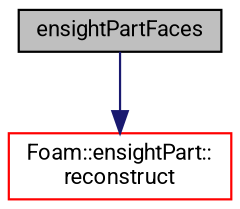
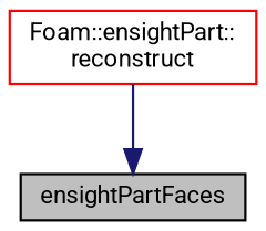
  digraph {
    rankdir=TB
    fontname=Roboto
    node [fontname=Roboto fontsize=10 shape=record]
    n1 [color=black fillcolor=grey75 fontcolor=black height=0.2 label=ensightPartFaces style=filled width=0.4]
    n2 [color=red height=0.2 label="Foam::ensightPart::\lreconstruct" width=0.4]
-   n1 -> n2 [color=midnightblue fontname=Roboto fontsize=10 labelfontname=Helvetica labelfontsize=10 style=solid]
+   n2 -> n1 [color=midnightblue fontname=Roboto fontsize=10 labelfontname=Helvetica labelfontsize=10 style=solid]
  }
